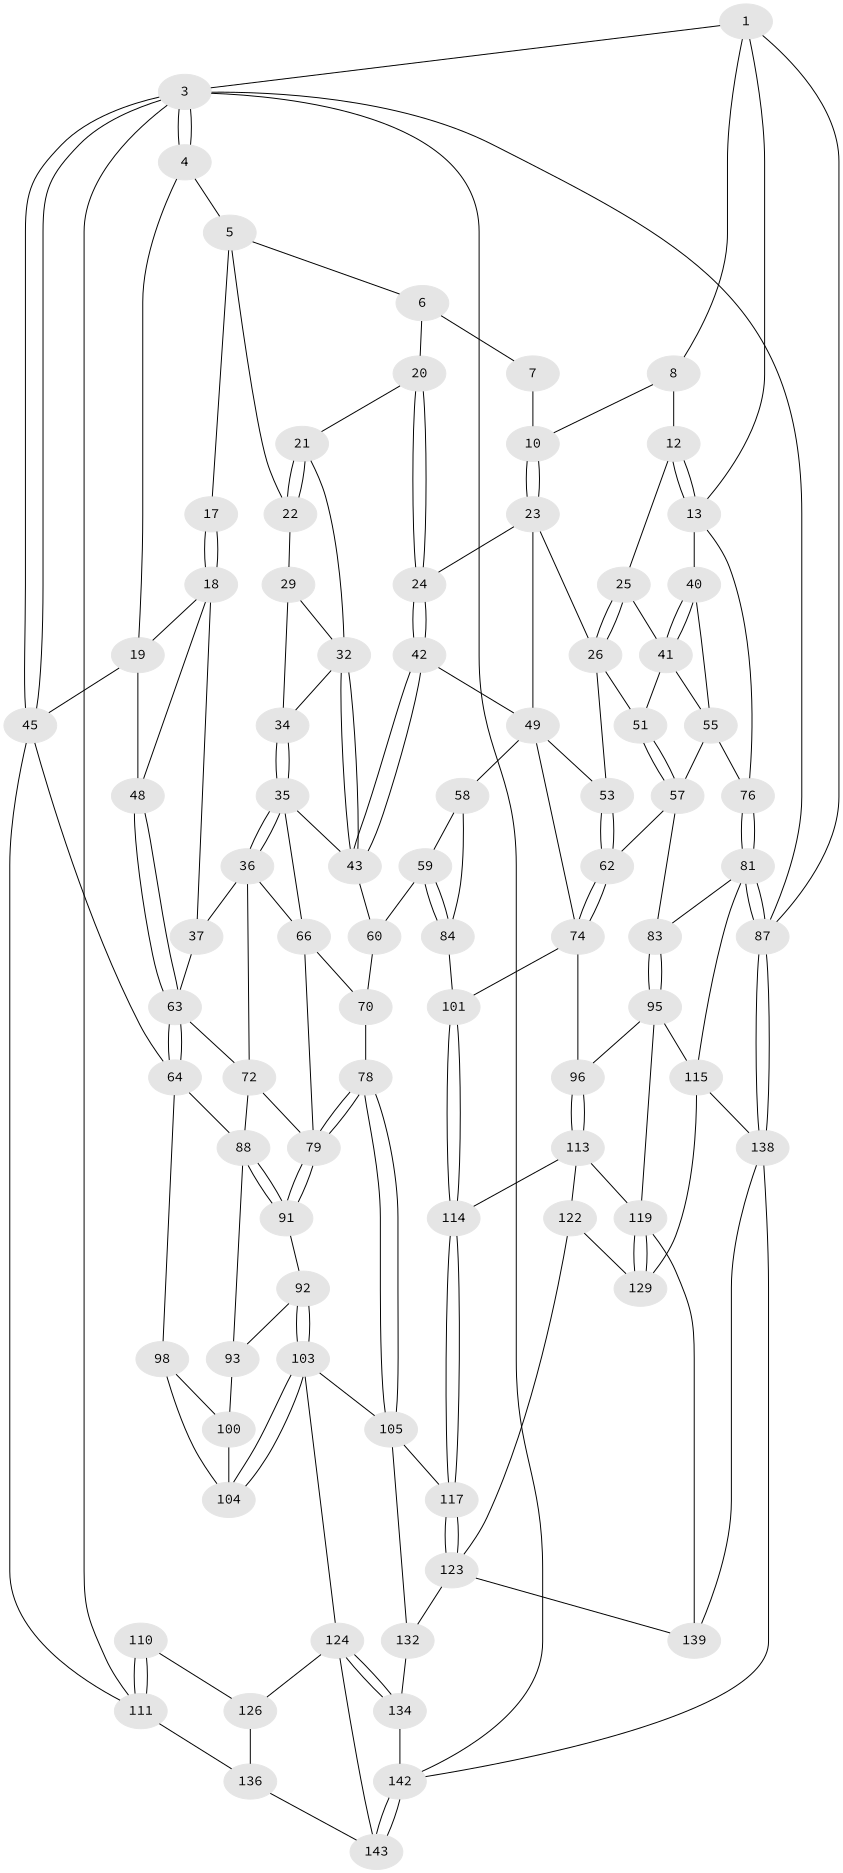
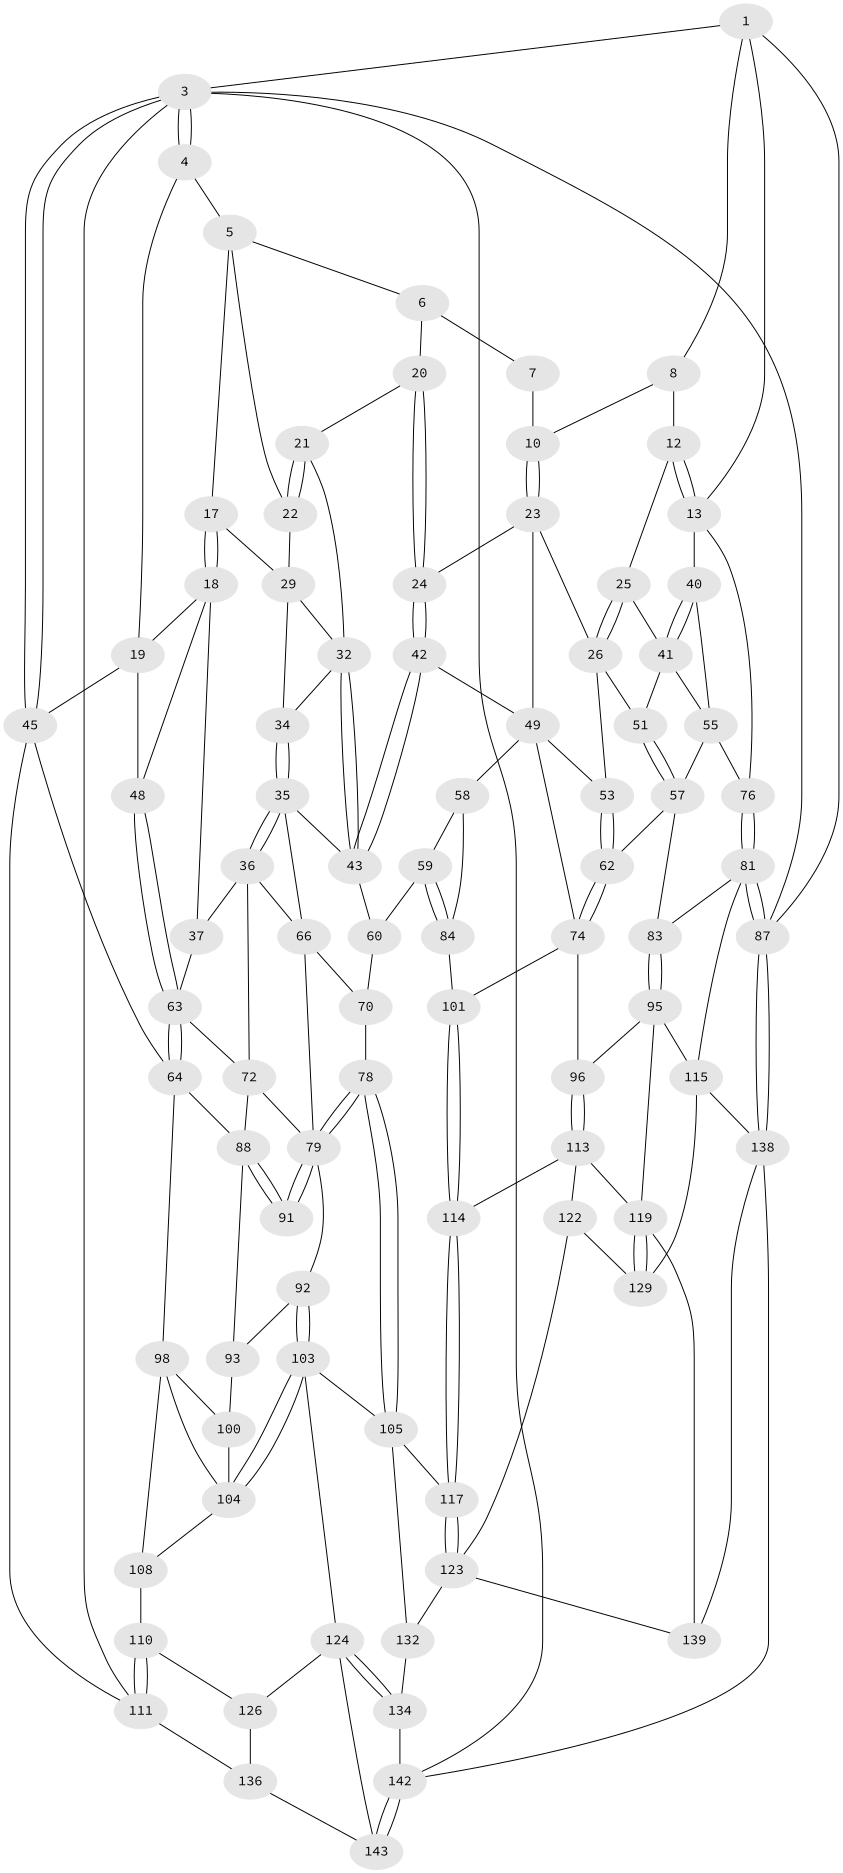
  graph {
    fontname="Source Code Pro"
    node [color=gray90 fontname="Source Code Pro" style=filled]
    edge [fontname="Source Code Pro"]
    1 [super="+2"]
    3 [super="+121"]
    8 [super="+9"]
    13 [super="+39"]
    87
    4
    45 [super="+65"]
    111 [super="+112"]
    142 [super="+144"]
    10
    12 [super="+15"]
    40
    76
    138 [super="+141"]
    5 [super="+16"]
    19 [super="+44"]
    64 [super="+90"]
    136 [super="+137"]
    143
    6 [super="+14"]
    17
    22 [super="+28"]
    48
    7 [super="+11"]
    20
    18 [super="+38"]
    29 [super="+30"]
    21 [super="+31"]
    24
    23 [super="+27"]
    25
    26 [super="+52"]
    49 [super="+54"]
    41 [super="+50"]
    55 [super="+56"]
    81 [super="+82"]
    37
    32 [super="+33"]
    34
    63 [super="+71"]
    42
    43 [super="+46"]
    51
    53
    58 [super="+75"]
    74 [super="+97"]
    57 [super="+61"]
    62
    35 [super="+47"]
    60 [super="+69"]
    36 [super="+68"]
    66 [super="+67"]
    72 [super="+73"]
    70 [super="+77"]
    79 [super="+80"]
    88 [super="+89"]
    98 [super="+99"]
    59
    84 [super="+85"]
    83
    95 [super="+116"]
    96
    101
    78
    91
    93 [super="+94"]
    100 [super="+102"]
    104 [super="+107"]
+   108 [super="+109"]
    105 [super="+118"]
    113 [super="+120"]
    114
    115 [super="+135"]
    117
    132 [super="+133"]
    92
    129
    119
    139
    103 [super="+106"]
    124 [super="+125"]
    122 [super="+130"]
    110 [super="+128"]
    126 [super="+127"]
    134 [super="+140"]
    123 [super="+131"]
    1 -- 3
    1 -- 8
    1 -- 13
    1 -- 87
    3 -- 87
    3 -- 4
    3 -- 4
    3 -- 45
    3 -- 45
    3 -- 111
    3 -- 142
    8 -- 10
    8 -- 12 [weight=2]
    13 -- 40
    13 -- 76
    87 -- 138
    87 -- 138
    4 -- 5
    4 -- 19
    45 -- 111
    45 -- 64
    111 -- 136
    142 -- 143
    142 -- 143
    10 -- 23
    10 -- 23
    12 -- 13
    12 -- 13
    12 -- 25
    40 -- 41
    40 -- 41
    40 -- 55
    76 -- 81
    76 -- 81
    138 -- 142
    138 -- 139
    5 -- 6
    5 -- 17
    5 -- 22
    19 -- 45
    19 -- 48
    64 -- 88
    64 -- 98
    136 -- 143
    6 -- 7 [weight=2]
    6 -- 20
    17 -- 18
    17 -- 18
+   17 -- 29
    22 -- 29
    48 -- 63
    48 -- 63
    7 -- 10
    20 -- 21
    20 -- 24
    20 -- 24
    18 -- 19
    18 -- 48
    18 -- 37
    29 -- 32
    29 -- 34
    21 -- 22 [weight=2]
    21 -- 22
    21 -- 32
    24 -- 42
    24 -- 42
    23 -- 24
    23 -- 26
    23 -- 49
    25 -- 26
    25 -- 26
    25 -- 41
    26 -- 51
    26 -- 53
    49 -- 53
    49 -- 58
    49 -- 74
    41 -- 55
    41 -- 51
    55 -- 76
    55 -- 57
    81 -- 87
    81 -- 87
    81 -- 83
    81 -- 115
    37 -- 63
    32 -- 34
    32 -- 43
    32 -- 43
    34 -- 35
    34 -- 35
    63 -- 64
    63 -- 64
    63 -- 72
    42 -- 49
    42 -- 43
    42 -- 43
    43 -- 60
    51 -- 57
    51 -- 57
    53 -- 62
    53 -- 62
    58 -- 59
    58 -- 84
    74 -- 96
    74 -- 101
    57 -- 62
    57 -- 83
    62 -- 74
    62 -- 74
    35 -- 43
    35 -- 36
    35 -- 36
    35 -- 66
    60 -- 70
    36 -- 37
    36 -- 66
    36 -- 72
    66 -- 70
    66 -- 79
    72 -- 79
    72 -- 88
    70 -- 78
    79 -- 91
    79 -- 91
    88 -- 91
    88 -- 91
    88 -- 93
    98 -- 100
    98 -- 104
+   98 -- 108
    59 -- 60
    59 -- 84
    59 -- 84
    84 -- 101
    83 -- 95
    83 -- 95
    95 -- 96
    95 -- 115
    95 -- 119
    96 -- 113
    96 -- 113
    101 -- 114
    101 -- 114
    78 -- 79
    78 -- 79
    78 -- 105
    78 -- 105
-   91 -- 92
+   79 -- 92
    93 -- 100 [weight=2]
    100 -- 104
+   104 -- 108
+   108 -- 110 [weight=2]
    105 -- 117
    105 -- 132
    113 -- 114
    113 -- 119
    113 -- 122
    114 -- 117
    114 -- 117
    115 -- 138
    115 -- 129
    117 -- 123
    117 -- 123
    132 -- 134 [weight=2]
    92 -- 93
    92 -- 103
    92 -- 103
    119 -- 129
    119 -- 129
    119 -- 139
    103 -- 104
    103 -- 104
    103 -- 105
    103 -- 124
    124 -- 143
    124 -- 126
    124 -- 134
    124 -- 134
    122 -- 129
    122 -- 123
    110 -- 111
    110 -- 111
    110 -- 126
    126 -- 136 [weight=2]
    134 -- 142
    123 -- 132
    123 -- 139
  }
